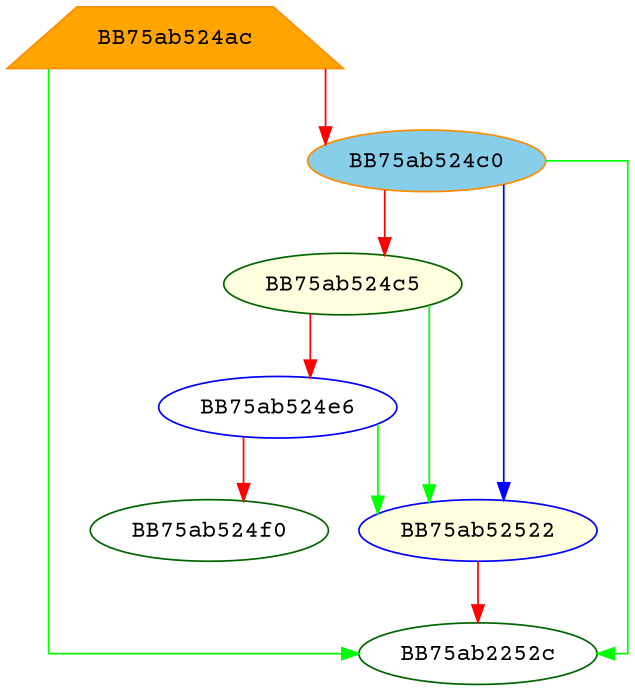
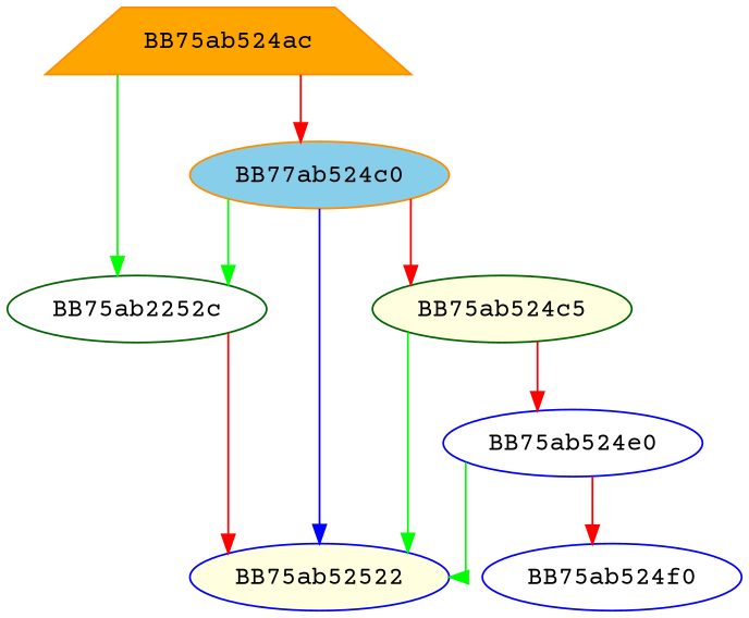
  digraph {
    fontname="Courier Prime"
    splines=ortho
    node [color=darkgreen fillcolor=white fontname="Courier Prime" shape=ellipse style=filled]
    edge [color=red fontname="Courier Prime"]
    BB75ab524ac [color=darkorange fillcolor=orange shape=trapezium]
    n2 [label=BB75ab2252c]
-   BB75ab524c0 [color=darkorange fillcolor=skyblue]
+   BB75ab524c0 [color=darkorange fillcolor=skyblue label=BB77ab524c0]
    BB75ab524c5 [fillcolor=lightyellow]
    BB75ab52522 [color=blue fillcolor=lightyellow]
-   BB75ab524e0 [color=blue label=BB75ab524e6]
-   BB75ab524f0
+   BB75ab524e0 [color=blue]
+   BB75ab524f0 [color=blue]
    BB75ab524ac -> n2 [color=green]
    BB75ab524ac -> BB75ab524c0
    BB75ab524c0 -> n2 [color=green]
    BB75ab524c0 -> BB75ab524c5
    BB75ab524c0 -> BB75ab52522 [color=blue]
    BB75ab524c5 -> BB75ab52522 [color=green]
    BB75ab524c5 -> BB75ab524e0
-   BB75ab52522 -> n2
+   n2 -> BB75ab52522
    BB75ab524e0 -> BB75ab52522 [color=green]
    BB75ab524e0 -> BB75ab524f0
  }
